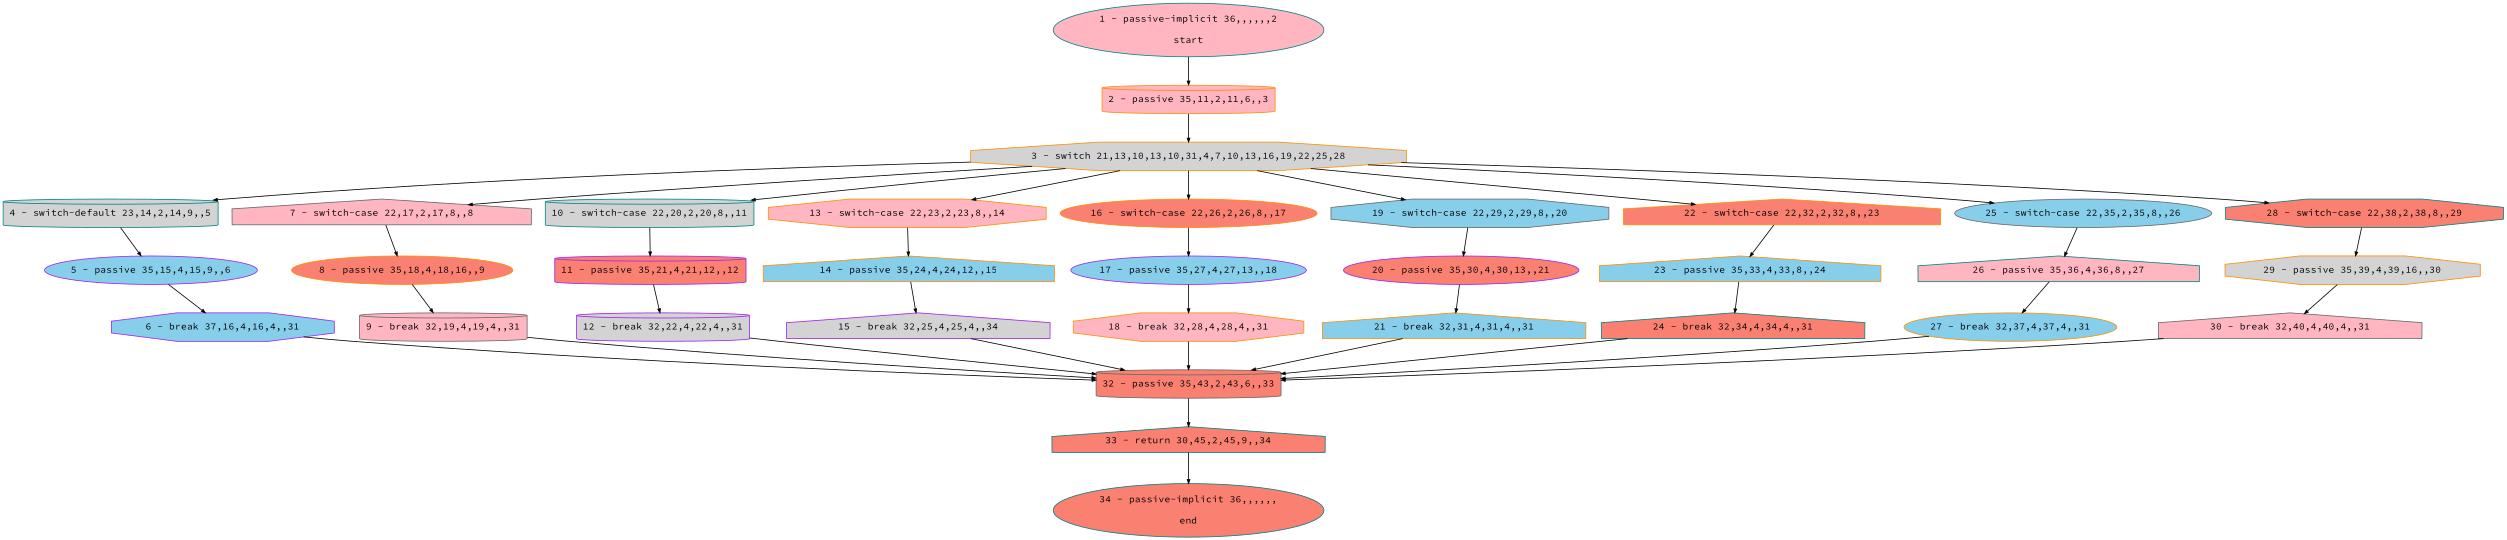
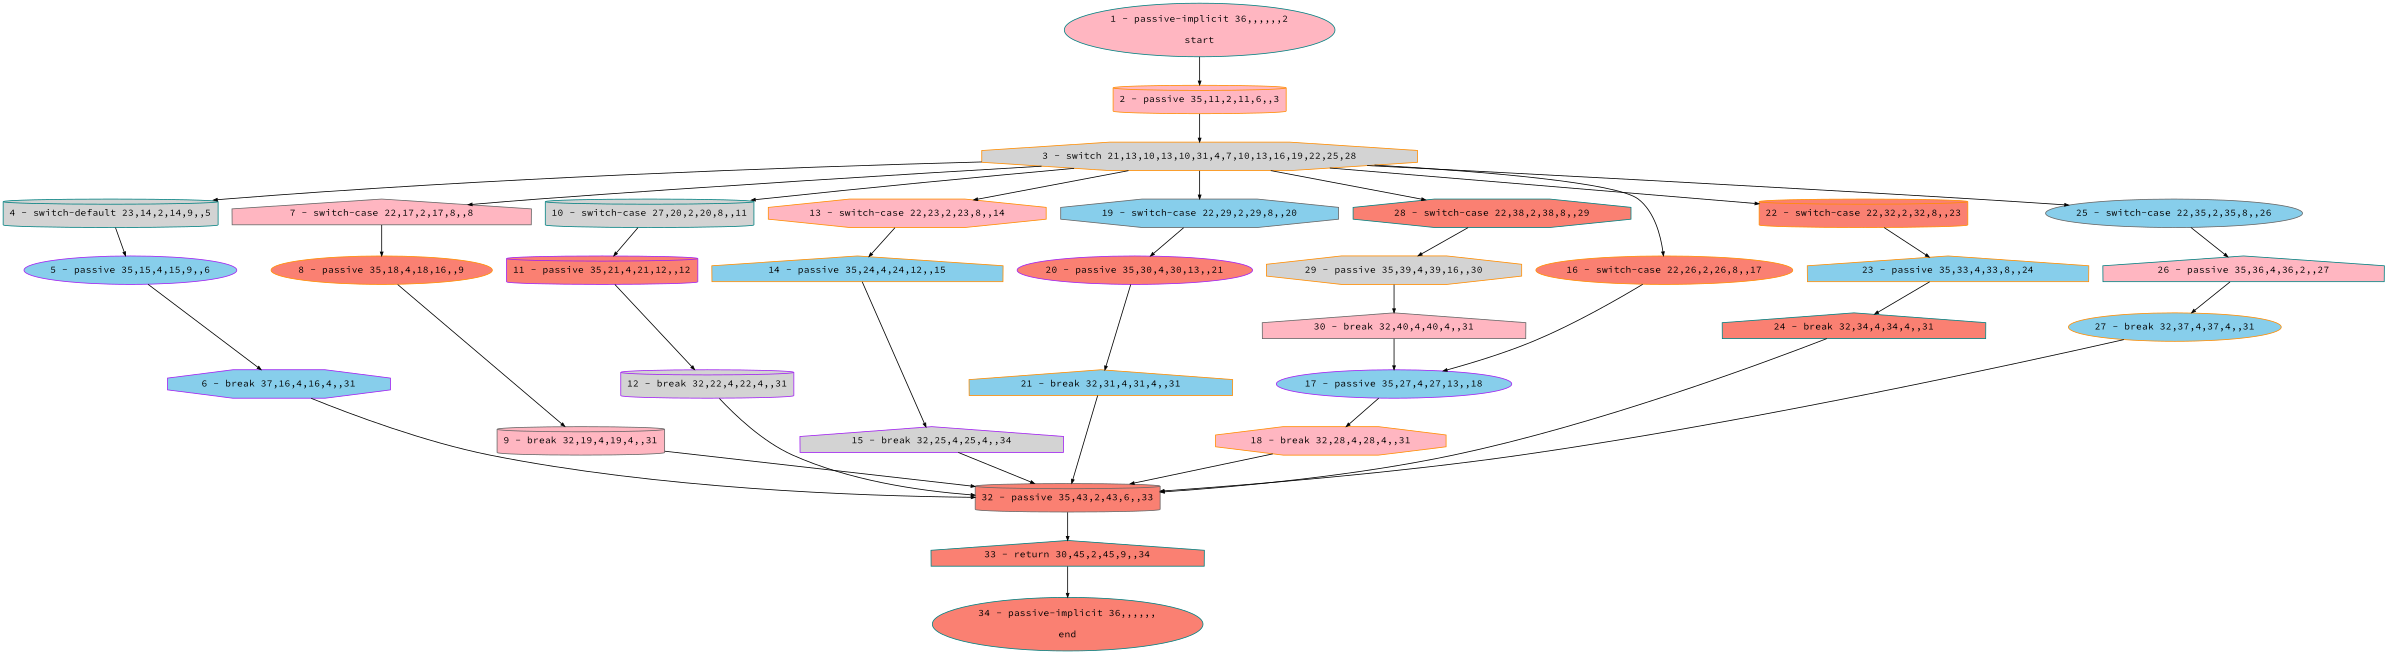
  digraph {
    bgcolor=white
    compound=true
    fillcolor="#FFFFCC"
    fontname="Source Code Pro"
    fontsize=12
    pack=true
    packmode=clust
    style="rounded,filled"
    node [color=darkorange compound=true fillcolor=salmon fixedsize=false fontname="Source Code Pro" fontsize=12 node_initialized=no shape=house style=filled]
    edge [arrowhead=normal arrowsize=0.5 arrowtail=none color="#000000" compound=true dir=forward fontcolor=black fontname="Source Code Pro" fontsize=12]
    n1 [fillcolor=lightpink label="2 - passive 35,11,2,11,6,,3" shape=cylinder]
    n2 [fillcolor=lightgrey label="3 - switch 21,13,10,13,10,31,4,7,10,13,16,19,22,25,28" shape=octagon]
    n3 [color=teal fillcolor=lightgrey label="4 - switch-default 23,14,2,14,9,,5" shape=cylinder]
    n4 [color=gray40 fillcolor=lightpink label="7 - switch-case 22,17,2,17,8,,8"]
-   n5 [color=teal fillcolor=lightgrey label="10 - switch-case 22,20,2,20,8,,11" shape=cylinder]
+   n5 [color=teal fillcolor=lightgrey label="10 - switch-case 27,20,2,20,8,,11" shape=cylinder]
    n6 [fillcolor=lightpink label="13 - switch-case 22,23,2,23,8,,14" shape=octagon]
    n7 [label="16 - switch-case 22,26,2,26,8,,17" shape=ellipse]
    n8 [color=gray40 fillcolor=skyblue label="19 - switch-case 22,29,2,29,8,,20" shape=octagon]
-   n9 [label="22 - switch-case 22,32,2,32,8,,23"]
+   n9 [label="22 - switch-case 22,32,2,32,8,,23" shape=cylinder]
    n10 [color=gray40 fillcolor=skyblue label="25 - switch-case 22,35,2,35,8,,26" shape=ellipse]
    n11 [color=teal label="28 - switch-case 22,38,2,38,8,,29" shape=octagon]
    n12 [color=teal fillcolor=lightpink label="1 - passive-implicit 36,,,,,,2\n\nstart" shape=ellipse]
    n13 [color=purple fillcolor=skyblue label="5 - passive 35,15,4,15,9,,6" shape=ellipse]
    n14 [label="8 - passive 35,18,4,18,16,,9" shape=ellipse]
    n15 [color=purple label="11 - passive 35,21,4,21,12,,12" shape=cylinder]
    n16 [fillcolor=skyblue label="14 - passive 35,24,4,24,12,,15"]
    n17 [color=purple fillcolor=skyblue label="17 - passive 35,27,4,27,13,,18" shape=ellipse]
    n18 [color=purple label="20 - passive 35,30,4,30,13,,21" shape=ellipse]
    n19 [fillcolor=skyblue label="23 - passive 35,33,4,33,8,,24"]
-   n20 [color=teal fillcolor=lightpink label="26 - passive 35,36,4,36,8,,27"]
+   n20 [color=teal fillcolor=lightpink label="26 - passive 35,36,4,36,2,,27"]
    n21 [fillcolor=lightgrey label="29 - passive 35,39,4,39,16,,30" shape=octagon]
    n22 [color=purple fillcolor=skyblue label="6 - break 37,16,4,16,4,,31" shape=octagon]
    n23 [color=gray40 fillcolor=lightpink label="9 - break 32,19,4,19,4,,31" shape=cylinder]
    n24 [color=purple fillcolor=lightgrey label="12 - break 32,22,4,22,4,,31" shape=cylinder]
    n25 [color=purple fillcolor=lightgrey label="15 - break 32,25,4,25,4,,34"]
    n26 [fillcolor=lightpink label="18 - break 32,28,4,28,4,,31" shape=octagon]
    n27 [fillcolor=skyblue label="21 - break 32,31,4,31,4,,31"]
    n28 [color=teal label="24 - break 32,34,4,34,4,,31"]
    n29 [fillcolor=skyblue label="27 - break 32,37,4,37,4,,31" shape=ellipse]
    n30 [color=gray40 fillcolor=lightpink label="30 - break 32,40,4,40,4,,31"]
    n31 [color=gray40 label="32 - passive 35,43,2,43,6,,33" shape=cylinder]
    n32 [color=teal label="33 - return 30,45,2,45,9,,34"]
    n33 [color=teal label="34 - passive-implicit 36,,,,,,\n\nend" shape=ellipse]
    n1 -> n2
    n2 -> n3
    n2 -> n4
    n2 -> n5
    n2 -> n6
    n2 -> n7
    n2 -> n8
    n2 -> n9
    n2 -> n10
    n2 -> n11
    n3 -> n13
    n4 -> n14
    n5 -> n15
    n6 -> n16
    n7 -> n17
    n8 -> n18
    n9 -> n19
    n10 -> n20
    n11 -> n21
    n12 -> n1
    n13 -> n22
    n14 -> n23
    n15 -> n24
    n16 -> n25
    n17 -> n26
    n18 -> n27
    n19 -> n28
    n20 -> n29
    n21 -> n30
    n22 -> n31
    n23 -> n31
    n24 -> n31
    n25 -> n31
    n26 -> n31
    n27 -> n31
    n28 -> n31
    n29 -> n31
-   n30 -> n31
+   n30 -> n17
    n31 -> n32
    n32 -> n33
  }
